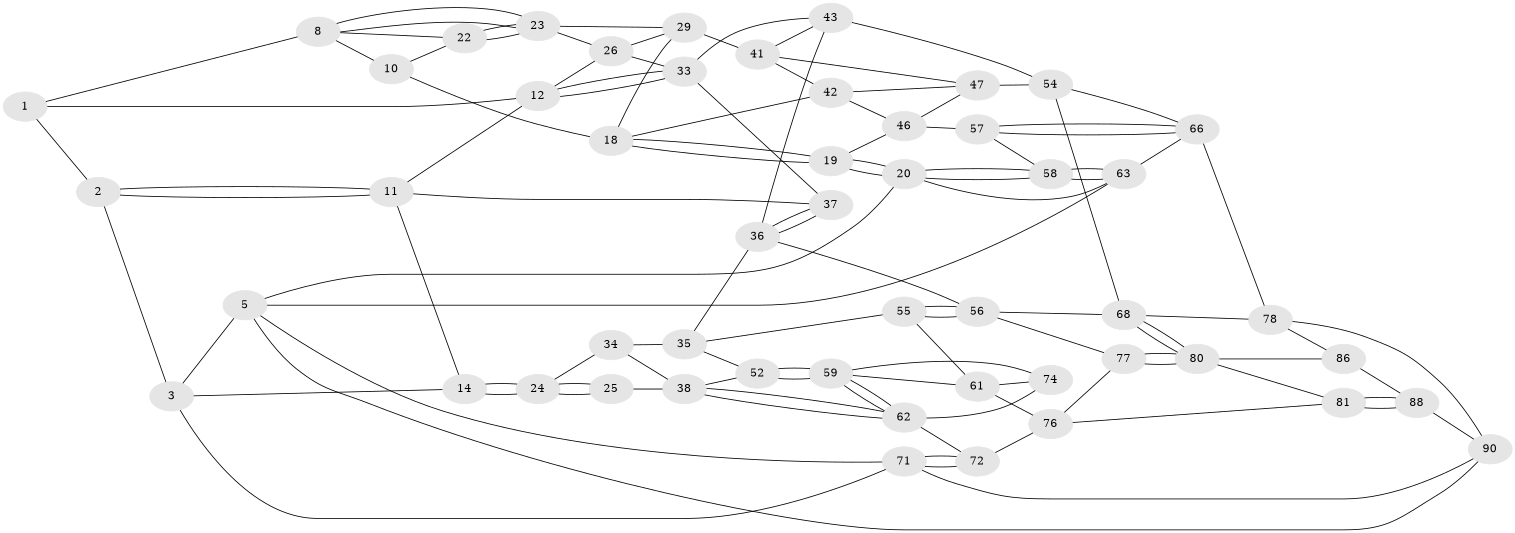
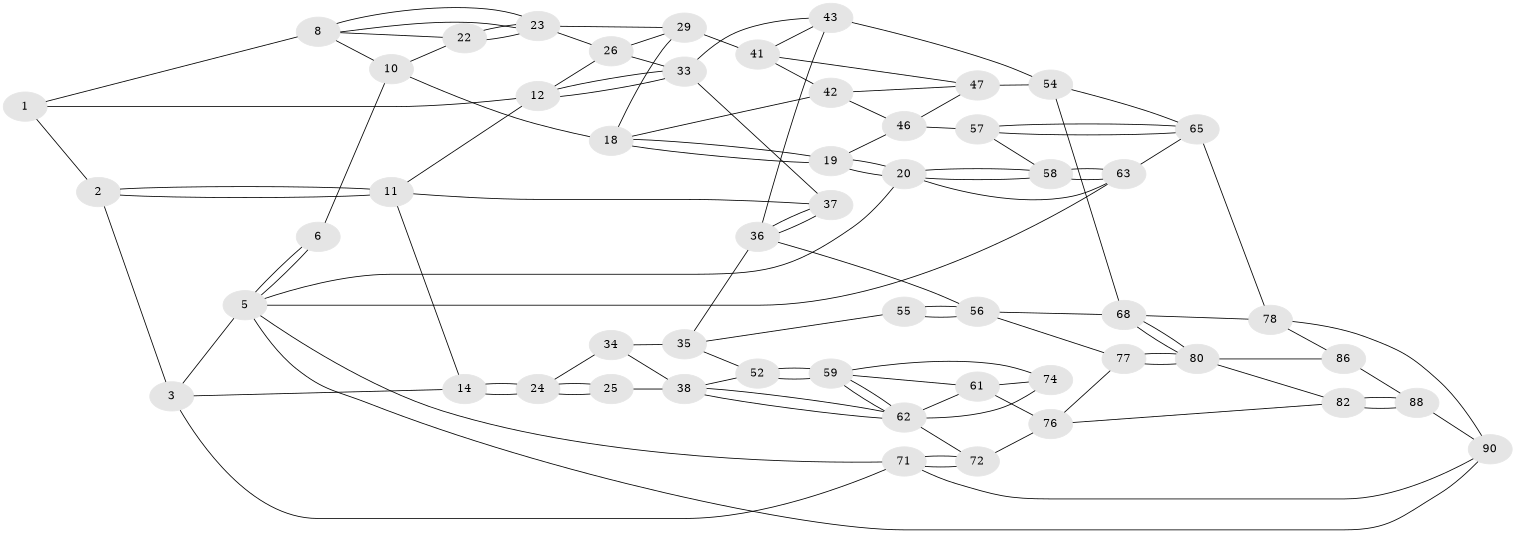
  graph {
    rankdir=LR
    node [color=gray90 style=filled]
    1 [super="+7"]
    2
    8 [super="+9"]
    12 [super="+13"]
    3 [super="+4"]
    11 [super="+16"]
    10 [super="+17"]
    22
    23 [super="+27"]
    26 [super="+31"]
    33 [super="+40"]
    5 [super="+85"]
    14 [super="+15"]
    71 [super="+89"]
    37
+   6
    20 [super="+21"]
    63 [super="+64"]
    90 [super="+92"]
    24 [super="+28"]
    38 [super="+39"]
    25
    72 [super="+84"]
    58
-   66 [super="+70"]
+   66 [super="+70" label=65]
    18 [super="+30"]
    29 [super="+32"]
    19
    42 [super="+45"]
    43 [super="+49"]
    34
    46 [super="+51"]
    41 [super="+44"]
    47 [super="+50"]
    57
    35 [super="+53"]
    52
    62 [super="+73"]
    54 [super="+65"]
    36 [super="+48"]
    55
    56 [super="+67"]
    59 [super="+60"]
    61 [super="+75"]
    68 [super="+69"]
    77
    74
    78 [super="+79"]
    80 [super="+83"]
    76 [super="+81"]
-   82 [label=81]
+   82
    86 [super="+87"]
    88 [super="+91"]
    1 -- 2
    1 -- 8
    1 -- 12
    2 -- 3
    2 -- 11
    2 -- 11
    8 -- 10
    8 -- 22
    8 -- 23
    8 -- 23
    12 -- 26
    12 -- 33
    12 -- 33
    3 -- 5
    3 -- 14
    3 -- 71
    11 -- 12
    11 -- 14
    11 -- 37
    10 -- 22
    10 -- 18
    22 -- 23
    22 -- 23
    23 -- 26
    23 -- 29
    26 -- 33
    26 -- 29
    33 -- 37
    33 -- 43
    5 -- 71
+   5 -- 6
+   5 -- 6
    5 -- 20
    5 -- 63
    5 -- 90
    14 -- 24 [weight=2]
    14 -- 24
    71 -- 90
    71 -- 72 [weight=2]
    71 -- 72
+   6 -- 10
    20 -- 63
    20 -- 58
    20 -- 58
    63 -- 66
    24 -- 25
    24 -- 25
    24 -- 34
    38 -- 52
    38 -- 62
    38 -- 62
    25 -- 38
    72 -- 76
    58 -- 63
    58 -- 63
    66 -- 78
    18 -- 29
    18 -- 19
    18 -- 19
    18 -- 42
    29 -- 41
    19 -- 20
    19 -- 20
    19 -- 46
    42 -- 46
    42 -- 47
    43 -- 54
    34 -- 38
    34 -- 35
    46 -- 47
    46 -- 57
    41 -- 42
    41 -- 43
    41 -- 47
    47 -- 54
    57 -- 58
    57 -- 66
    57 -- 66
    35 -- 52
    35 -- 36
    35 -- 55
    52 -- 59
    52 -- 59
    62 -- 72
    62 -- 74
    54 -- 66
    54 -- 68
    36 -- 37
    36 -- 37
    36 -- 43
    36 -- 56
    55 -- 56
    55 -- 56
-   55 -- 61
+   62 -- 61
    56 -- 68
    56 -- 77
    59 -- 62
    59 -- 62
    59 -- 61
    59 -- 74
    61 -- 74
    61 -- 76
    68 -- 78
    68 -- 80
    68 -- 80
    77 -- 80
    77 -- 80
    78 -- 90
    78 -- 86
    80 -- 82
    80 -- 86
    76 -- 77
    76 -- 82
    82 -- 88
    82 -- 88
    86 -- 88 [weight=2]
    88 -- 90
  }
